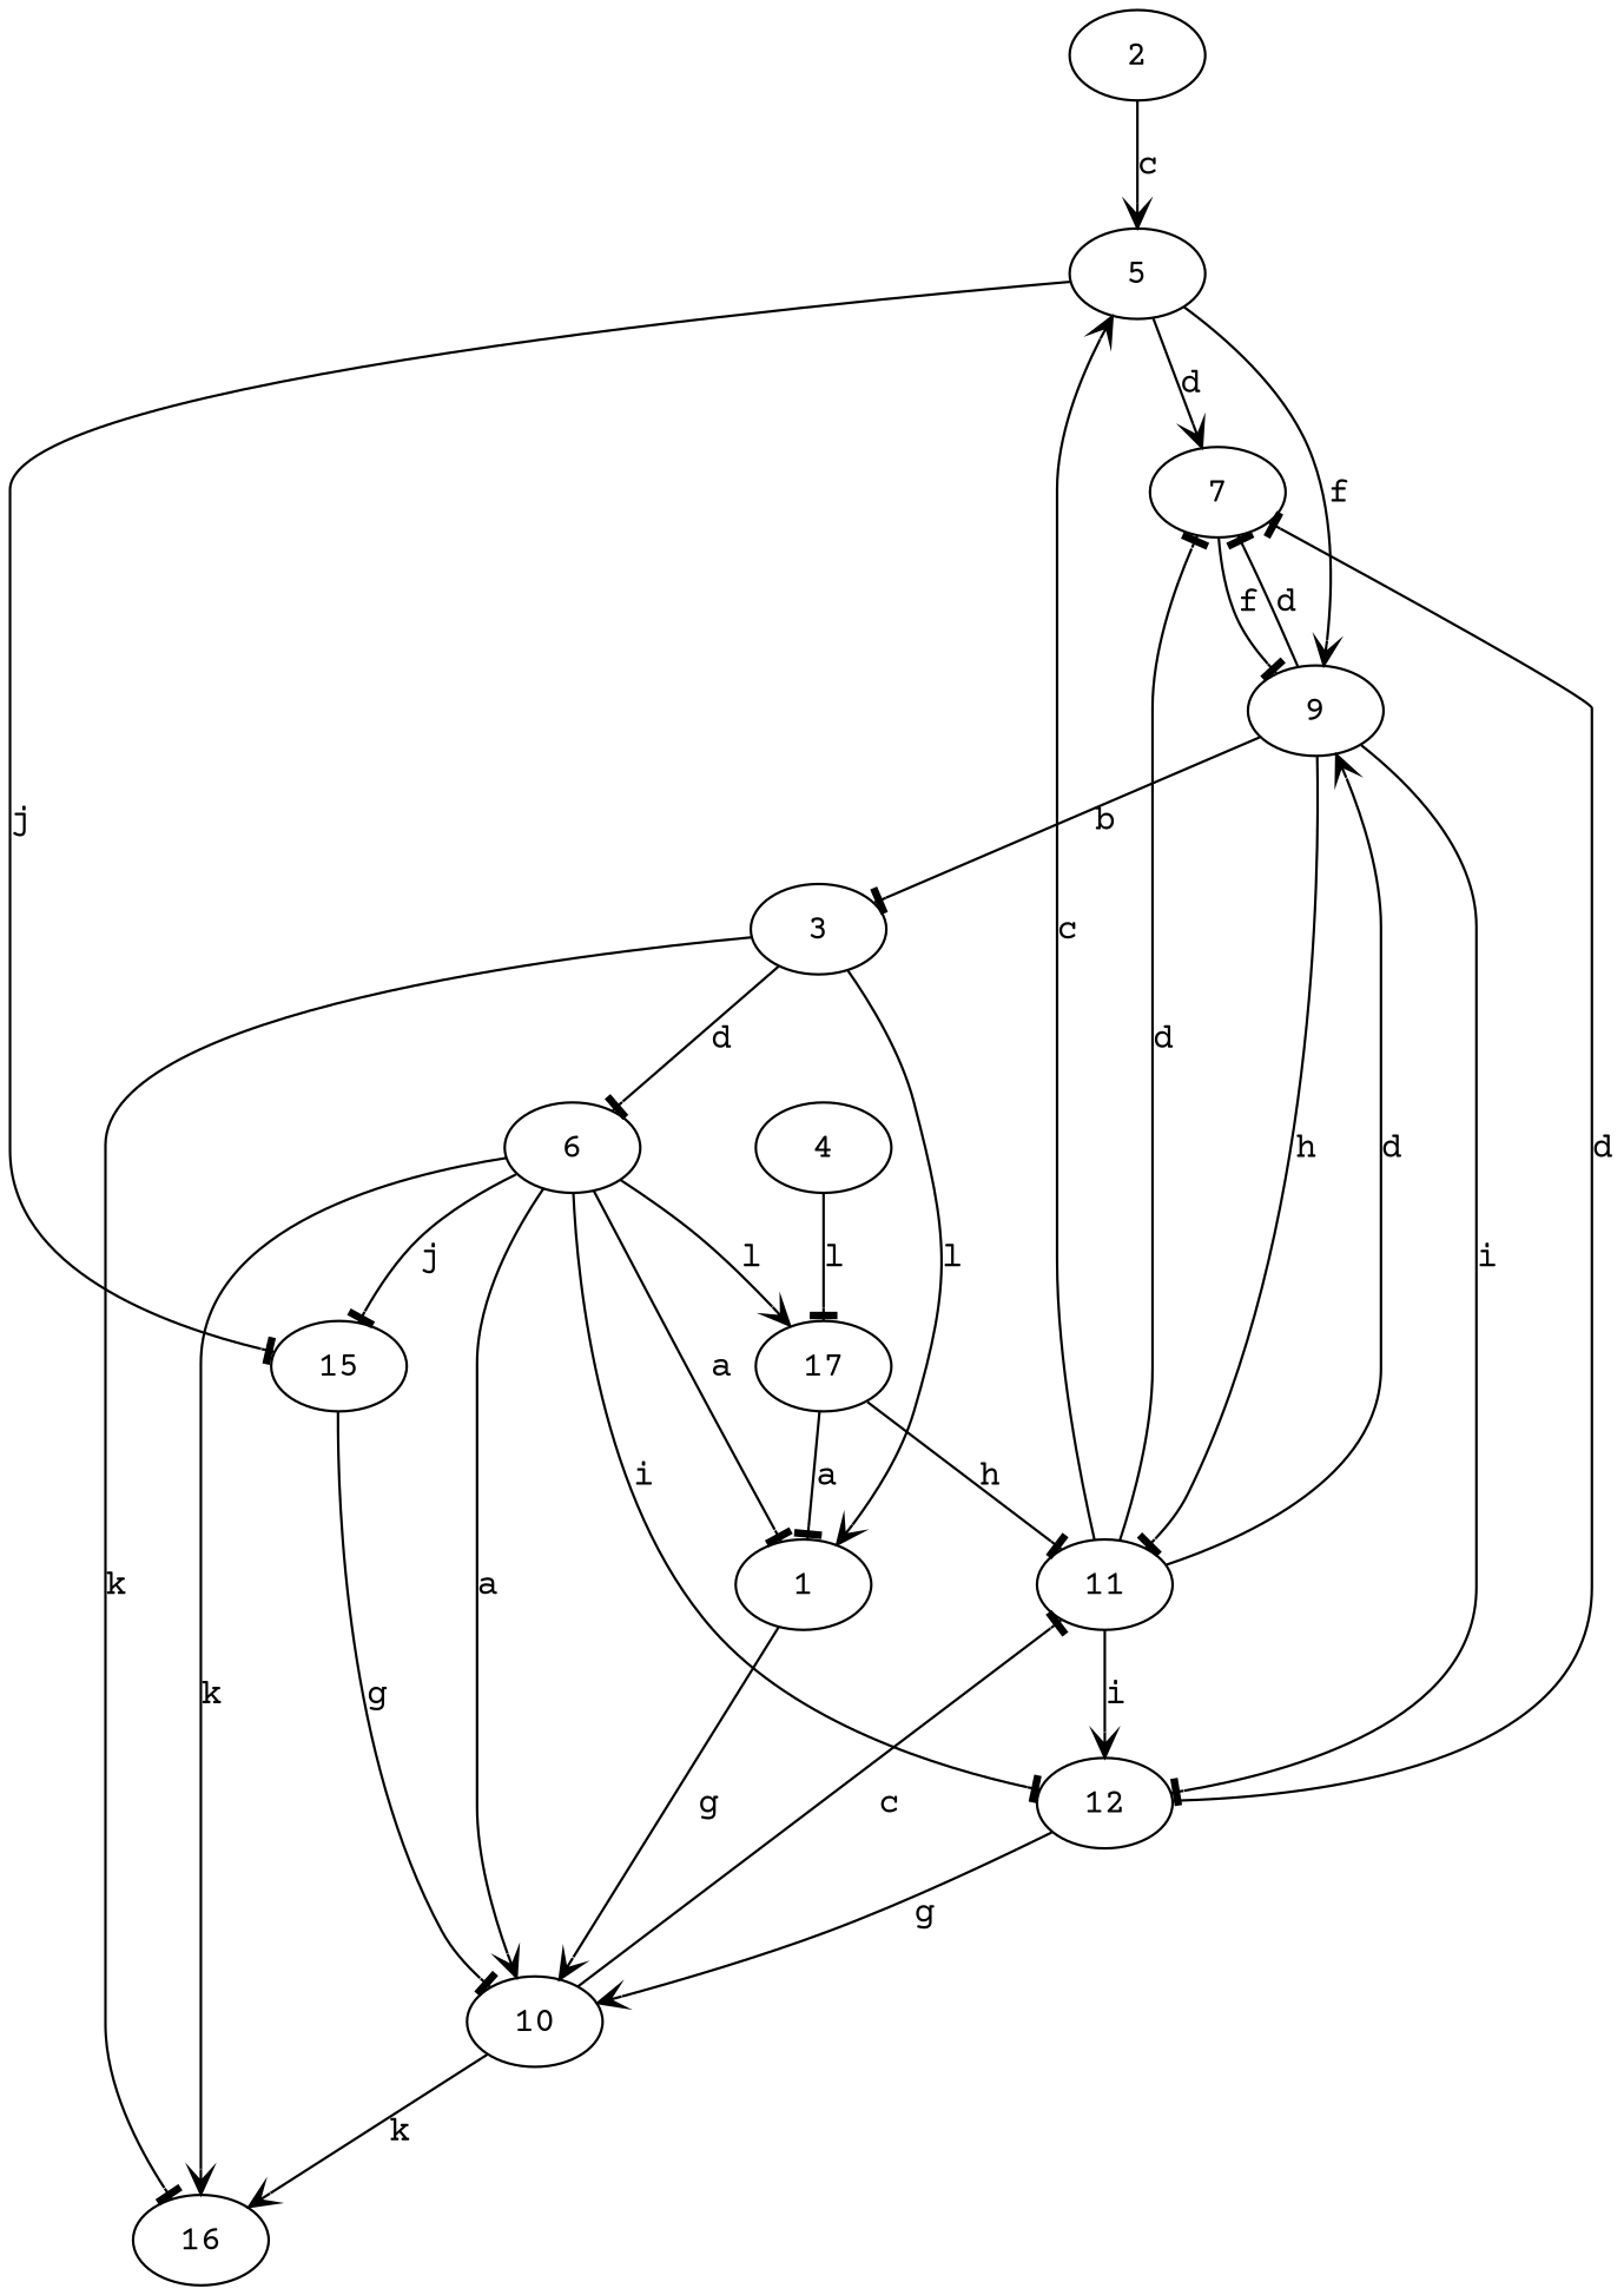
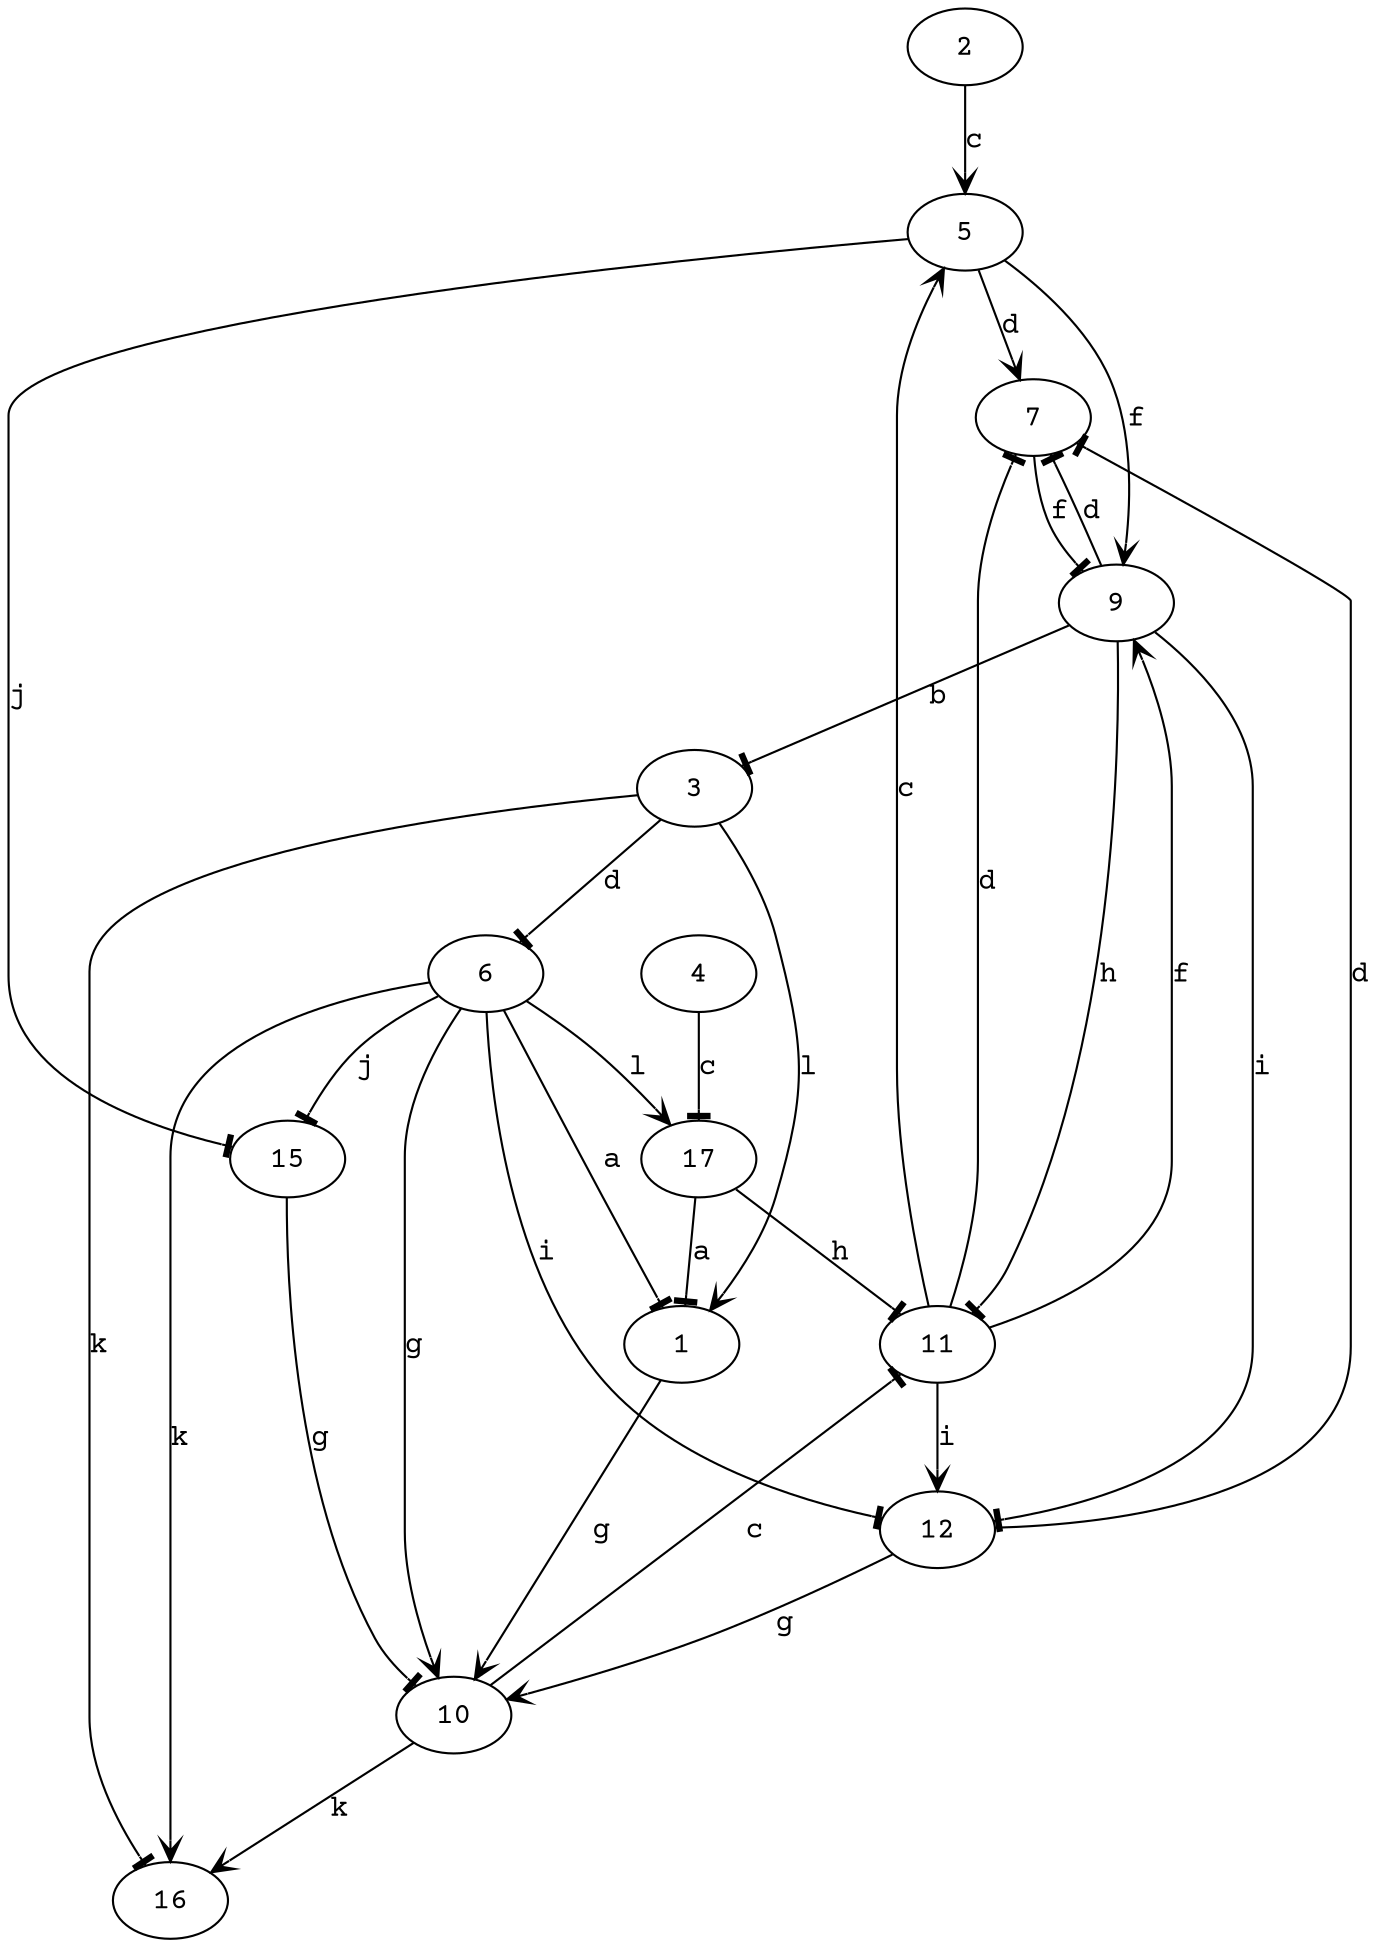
  strict digraph {
    fontname="Courier Prime"
    node [fontname="Courier Prime"]
    edge [arrowhead=tee fontname="Courier Prime"]
    2
    5
    4
    17
    1
    10
    16
    11
    7
    9
    15
    3
    6
    12
    2 -> 5 [arrowhead=vee label=c]
    5 -> 7 [arrowhead=vee label=d]
    5 -> 9 [arrowhead=vee label=f]
    5 -> 15 [label=j]
-   4 -> 17 [label=l]
+   4 -> 17 [label=c]
    17 -> 1 [label=a]
    17 -> 11 [label=h]
    1 -> 10 [arrowhead=vee label=g]
    10 -> 16 [arrowhead=vee label=k]
    10 -> 11 [label=c]
    11 -> 5 [arrowhead=vee label=c]
    11 -> 7 [label=d]
-   11 -> 9 [arrowhead=vee label=d]
+   11 -> 9 [arrowhead=vee label=f]
    11 -> 12 [arrowhead=vee label=i]
    7 -> 9 [label=f]
    9 -> 11 [label=h]
    9 -> 7 [label=d]
    9 -> 3 [label=b]
    9 -> 12 [label=i]
    15 -> 10 [label=g]
    3 -> 1 [arrowhead=vee label=l]
    3 -> 16 [label=k]
    3 -> 6 [label=d]
    6 -> 17 [arrowhead=vee label=l]
    6 -> 1 [label=a]
-   6 -> 10 [arrowhead=vee label=a]
+   6 -> 10 [arrowhead=vee label=g]
    6 -> 16 [arrowhead=vee label=k]
    6 -> 15 [label=j]
    6 -> 12 [label=i]
    12 -> 10 [arrowhead=vee label=g]
    12 -> 7 [label=d]
  }
